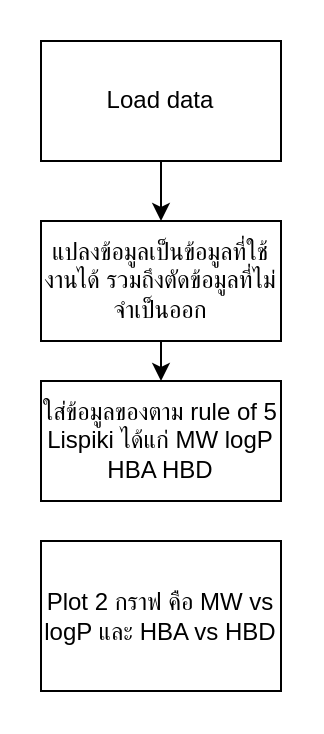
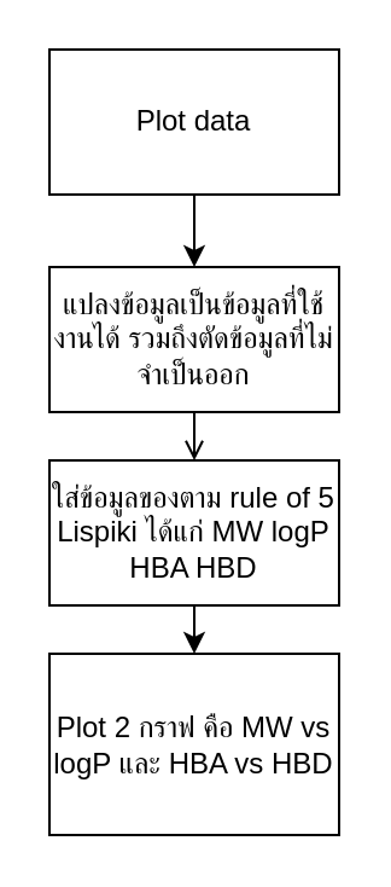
  <mxCell id="0" />
  <mxCell id="1" parent="0" />
  <mxCell id="2" value="" style="edgeStyle=none;html=1;" parent="1" source="3" target="5" edge="1"><mxGeometry relative="1" as="geometry" /></mxCell>
- <mxCell id="3" value="Load data" style="rounded=0;whiteSpace=wrap;html=1;" parent="1" vertex="1"><mxGeometry x="20" y="20" width="120" height="60" as="geometry" /></mxCell>
- <mxCell id="4" value="" style="edgeStyle=none;html=1;" parent="1" source="5" target="7" edge="1"><mxGeometry relative="1" as="geometry" /></mxCell>
+ <mxCell id="3" value="Plot data" style="rounded=0;whiteSpace=wrap;html=1;" parent="1" vertex="1"><mxGeometry x="20" y="20" width="120" height="60" as="geometry" /></mxCell>
+ <mxCell id="4" value="" style="edgeStyle=none;html=1;endArrow=open;" parent="1" source="5" target="7" edge="1"><mxGeometry relative="1" as="geometry" /></mxCell>
  <mxCell id="5" value="แปลงข้อมูลเป็นข้อมูลที่ใช้งานได้ รวมถึงตัดข้อมูลที่ไม่จำเป็นออก&lt;br&gt;" style="rounded=0;whiteSpace=wrap;html=1;" parent="1" vertex="1"><mxGeometry x="20" y="110" width="120" height="60" as="geometry" /></mxCell>
+ <mxCell id="6" value="" style="edgeStyle=none;html=1;" parent="1" source="7" target="8" edge="1"><mxGeometry relative="1" as="geometry" /></mxCell>
  <mxCell id="7" value="ใส่ข้อมูลของตาม rule of 5 Lispiki ได้แก่ MW logP HBA HBD" style="whiteSpace=wrap;html=1;rounded=0;" parent="1" vertex="1"><mxGeometry x="20" y="190" width="120" height="60" as="geometry" /></mxCell>
  <mxCell id="8" value="Plot 2 กราฟ คือ MW vs logP และ HBA vs HBD" style="whiteSpace=wrap;html=1;rounded=0;" parent="1" vertex="1"><mxGeometry x="20" y="270" width="120" height="75" as="geometry" /></mxCell>
